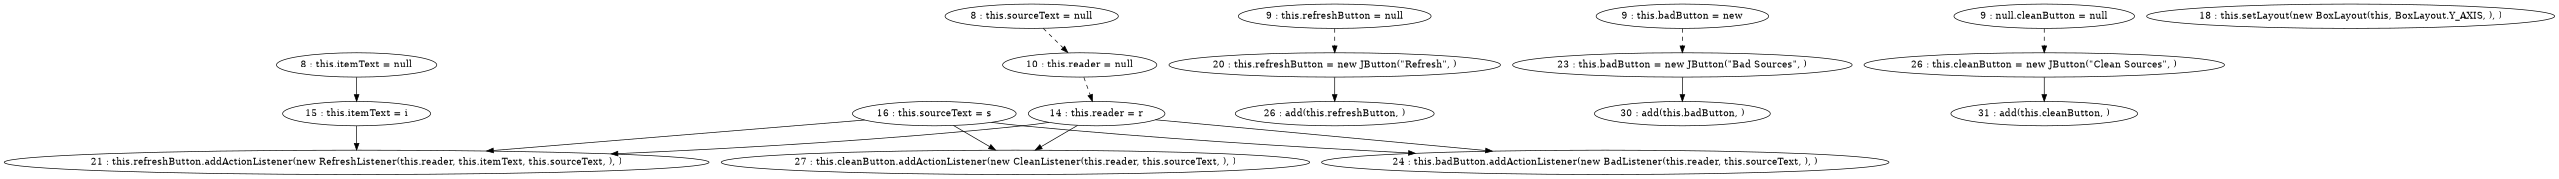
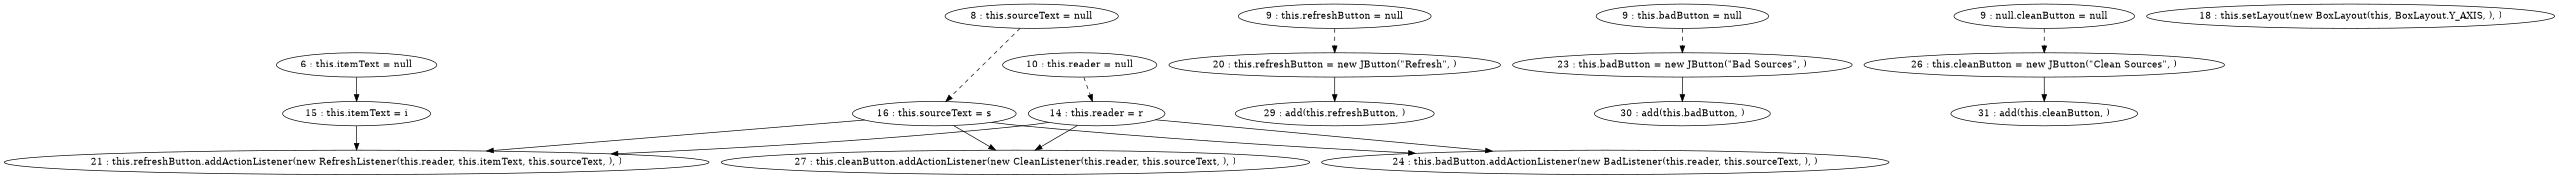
  digraph {
-   "8 : this.itemText = null"
+   "8 : this.itemText = null" [label="6 : this.itemText = null"]
    "15 : this.itemText = i"
    "21 : this.refreshButton.addActionListener(new RefreshListener(this.reader, this.itemText, this.sourceText, ), )"
    "8 : this.sourceText = null"
    "16 : this.sourceText = s"
    "24 : this.badButton.addActionListener(new BadListener(this.reader, this.sourceText, ), )"
    "27 : this.cleanButton.addActionListener(new CleanListener(this.reader, this.sourceText, ), )"
    "9 : this.refreshButton = null"
    "20 : this.refreshButton = new JButton(\"Refresh\", )"
-   "29 : add(this.refreshButton, )" [label="26 : add(this.refreshButton, )"]
-   "9 : this.badButton = null" [label="9 : this.badButton = new"]
+   "29 : add(this.refreshButton, )"
+   "9 : this.badButton = null"
    "23 : this.badButton = new JButton(\"Bad Sources\", )"
    "30 : add(this.badButton, )"
    n14 [label="9 : null.cleanButton = null"]
    "26 : this.cleanButton = new JButton(\"Clean Sources\", )"
    "31 : add(this.cleanButton, )"
    "10 : this.reader = null"
    "14 : this.reader = r"
    "18 : this.setLayout(new BoxLayout(this, BoxLayout.Y_AXIS, ), )"
    "8 : this.itemText = null" -> "15 : this.itemText = i" [style=solid]
    "15 : this.itemText = i" -> "21 : this.refreshButton.addActionListener(new RefreshListener(this.reader, this.itemText, this.sourceText, ), )"
-   "8 : this.sourceText = null" -> "10 : this.reader = null" [style=dashed]
+   "8 : this.sourceText = null" -> "16 : this.sourceText = s" [style=dashed]
    "16 : this.sourceText = s" -> "21 : this.refreshButton.addActionListener(new RefreshListener(this.reader, this.itemText, this.sourceText, ), )"
    "16 : this.sourceText = s" -> "24 : this.badButton.addActionListener(new BadListener(this.reader, this.sourceText, ), )"
    "16 : this.sourceText = s" -> "27 : this.cleanButton.addActionListener(new CleanListener(this.reader, this.sourceText, ), )"
    "9 : this.refreshButton = null" -> "20 : this.refreshButton = new JButton(\"Refresh\", )" [style=dashed]
    "20 : this.refreshButton = new JButton(\"Refresh\", )" -> "29 : add(this.refreshButton, )"
    "9 : this.badButton = null" -> "23 : this.badButton = new JButton(\"Bad Sources\", )" [style=dashed]
    "23 : this.badButton = new JButton(\"Bad Sources\", )" -> "30 : add(this.badButton, )"
    n14 -> "26 : this.cleanButton = new JButton(\"Clean Sources\", )" [style=dashed]
    "26 : this.cleanButton = new JButton(\"Clean Sources\", )" -> "31 : add(this.cleanButton, )"
    "10 : this.reader = null" -> "14 : this.reader = r" [style=dashed]
    "14 : this.reader = r" -> "21 : this.refreshButton.addActionListener(new RefreshListener(this.reader, this.itemText, this.sourceText, ), )"
    "14 : this.reader = r" -> "24 : this.badButton.addActionListener(new BadListener(this.reader, this.sourceText, ), )"
    "14 : this.reader = r" -> "27 : this.cleanButton.addActionListener(new CleanListener(this.reader, this.sourceText, ), )"
  }
